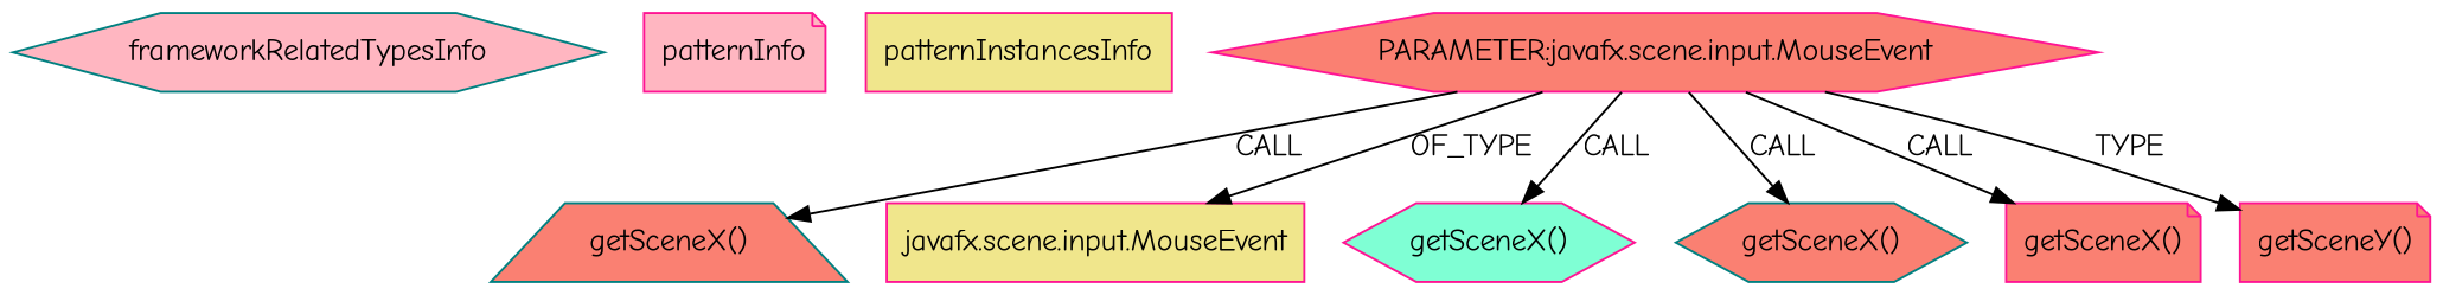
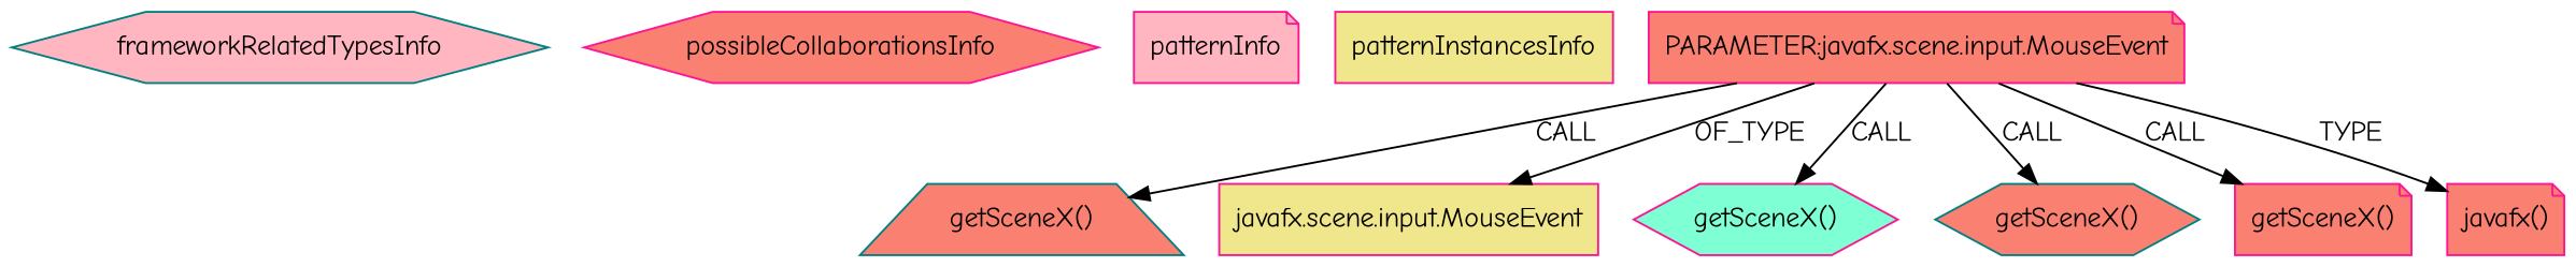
  digraph {
    fontname="Comic Neue"
    node [color=deeppink fillcolor=salmon fontname="Comic Neue" shape=hexagon style=filled isFrameworkType=false vertexType=INSIDE_CALL]
    edge [fontname="Comic Neue" style=solid]
    frameworkRelatedTypesInfo [color=teal fillcolor=lightpink isFrameworkType="" vertexType=""]
+   possibleCollaborationsInfo [isFrameworkType="" vertexType=""]
    patternInfo [fillcolor=lightpink frequency=2.0 patternRootClient=null shape=note isFrameworkType="" vertexType=""]
    patternInstancesInfo [0="mrempala-sp~/mrempala-sp/sp-master/src/application/VcPtVisualSchematicView.java~void drawUniverseVisual()~3692" 1="indysvision-EatWorldEditor~/indysvision-EatWorldEditor/EatWorldEditor-master/src/com/indyvision/eatworld/editor/handlers/BorderHandler.java~BorderHandler~3192" fillcolor=khaki shape=box isFrameworkType="" vertexType=""]
-   n5 [label="PARAMETER:javafx.scene.input.MouseEvent" vertexType=PARAMETER_DECLARATION]
+   n5 [label="PARAMETER:javafx.scene.input.MouseEvent" shape=note vertexType=PARAMETER_DECLARATION]
    n6 [color=teal label="getSceneX()" shape=trapezium]
    n7 [fillcolor=khaki label="javafx.scene.input.MouseEvent" shape=box vertexType=FRAMEWORK_CLASS_TYPE]
    n8 [fillcolor=aquamarine label="getSceneX()"]
    n9 [color=teal label="getSceneX()"]
    n10 [label="getSceneX()" shape=note]
-   n11 [label="getSceneY()" shape=note]
+   n11 [label="javafx()" shape=note]
    n5 -> n6 [label=CALL]
    n5 -> n7 [label=OF_TYPE]
    n5 -> n8 [label=CALL]
    n5 -> n9 [label=CALL]
    n5 -> n10 [label=CALL]
    n5 -> n11 [label=TYPE]
  }
